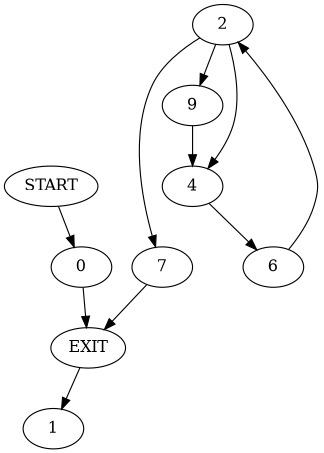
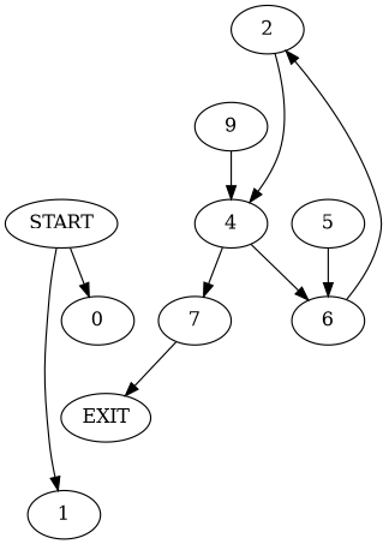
  digraph {
    n1 [label=START]
    1
    n3 [label=0]
    n4 [label=EXIT]
    n5 [label=9]
    2
    4
    7
    6
-   n4 -> 1
+   5
+   n1 -> 1
    n1 -> n3
-   n3 -> n4
    n5 -> 4
-   2 -> n5
    2 -> 4
-   2 -> 7
+   4 -> 7
    4 -> 6
    7 -> n4
    6 -> 2
+   5 -> 6
  }
